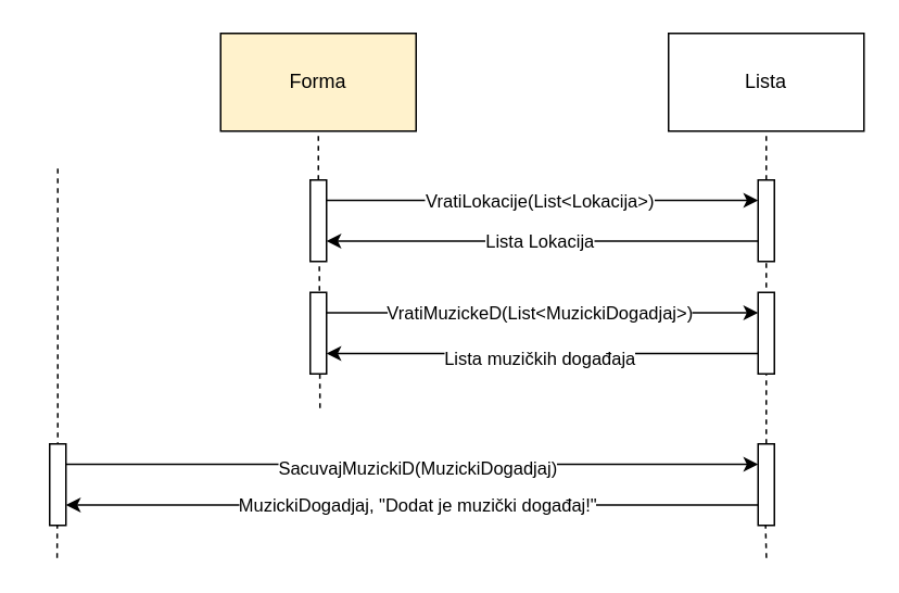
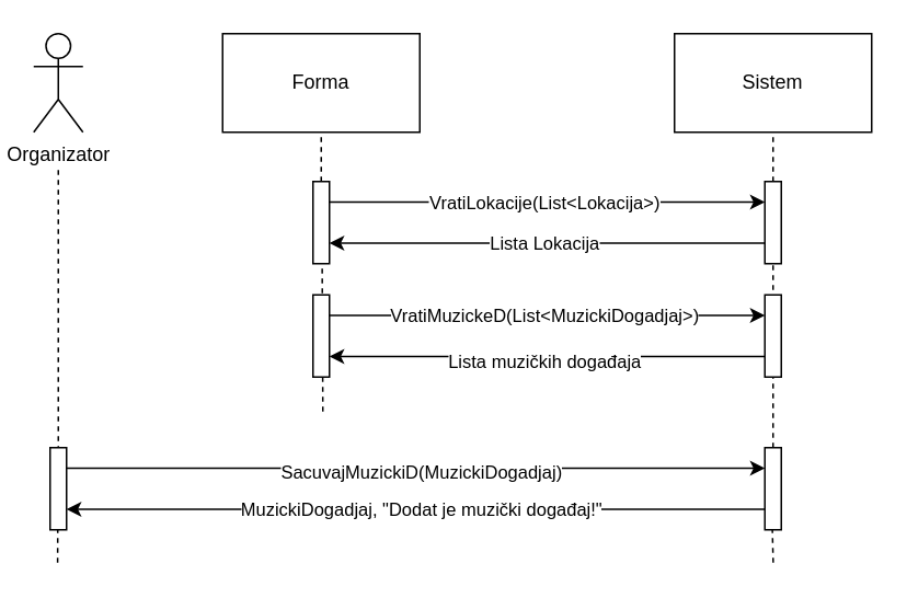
  <mxCell id="0" />
  <mxCell id="1" parent="0" />
  <mxCell id="2" value="" style="endArrow=none;dashed=1;html=1;" edge="1" parent="1" source="10"><mxGeometry width="50" height="50" relative="1" as="geometry"><mxPoint x="470" y="170" as="sourcePoint" /><mxPoint x="470" y="160" as="targetPoint" /></mxGeometry></mxCell>
+ <mxCell id="3" value="Organizator" style="shape=umlActor;verticalLabelPosition=bottom;verticalAlign=top;html=1;outlineConnect=0;" vertex="1" parent="1"><mxGeometry x="20" y="20" width="30" height="60" as="geometry" /></mxCell>
  <mxCell id="4" value="" style="endArrow=none;dashed=1;html=1;" edge="1" parent="1"><mxGeometry width="50" height="50" relative="1" as="geometry"><mxPoint x="35" y="280" as="sourcePoint" /><mxPoint x="35" y="100" as="targetPoint" /></mxGeometry></mxCell>
  <mxCell id="5" style="edgeStyle=orthogonalEdgeStyle;rounded=0;orthogonalLoop=1;jettySize=auto;html=1;exitX=1;exitY=0.25;exitDx=0;exitDy=0;entryX=0;entryY=0.25;entryDx=0;entryDy=0;" edge="1" parent="1" source="7" target="10"><mxGeometry relative="1" as="geometry" /></mxCell>
  <mxCell id="6" value="SacuvajMuzickiD(MuzickiDogadjaj)" style="edgeLabel;html=1;align=center;verticalAlign=middle;resizable=0;points=[];" vertex="1" connectable="0" parent="5"><mxGeometry x="-0.125" y="-1" relative="1" as="geometry"><mxPoint x="29" y="1" as="offset" /></mxGeometry></mxCell>
  <mxCell id="7" value="" style="rounded=0;whiteSpace=wrap;html=1;" vertex="1" parent="1"><mxGeometry x="30" y="272" width="10" height="50" as="geometry" /></mxCell>
  <mxCell id="8" style="edgeStyle=orthogonalEdgeStyle;rounded=0;orthogonalLoop=1;jettySize=auto;html=1;exitX=0;exitY=0.75;exitDx=0;exitDy=0;entryX=1;entryY=0.75;entryDx=0;entryDy=0;" edge="1" parent="1" source="10" target="7"><mxGeometry relative="1" as="geometry" /></mxCell>
  <mxCell id="9" value="MuzickiDogadjaj, &quot;Dodat je muzički događaj!&quot;" style="edgeLabel;html=1;align=center;verticalAlign=middle;resizable=0;points=[];" vertex="1" connectable="0" parent="8"><mxGeometry x="0.092" relative="1" as="geometry"><mxPoint x="22" as="offset" /></mxGeometry></mxCell>
  <mxCell id="10" value="" style="rounded=0;whiteSpace=wrap;html=1;" vertex="1" parent="1"><mxGeometry x="465" y="272" width="10" height="50" as="geometry" /></mxCell>
  <mxCell id="11" value="" style="endArrow=none;dashed=1;html=1;" edge="1" parent="1"><mxGeometry width="50" height="50" relative="1" as="geometry"><mxPoint x="34.58" y="342" as="sourcePoint" /><mxPoint x="34.66" y="322" as="targetPoint" /></mxGeometry></mxCell>
  <mxCell id="12" value="" style="endArrow=none;dashed=1;html=1;entryX=0.5;entryY=1;entryDx=0;entryDy=0;" edge="1" parent="1"><mxGeometry width="50" height="50" relative="1" as="geometry"><mxPoint x="470.08" y="342" as="sourcePoint" /><mxPoint x="469.58" y="322" as="targetPoint" /></mxGeometry></mxCell>
- <mxCell id="13" value="Lista" style="rounded=0;whiteSpace=wrap;html=1;" vertex="1" parent="1"><mxGeometry x="410" y="20" width="120" height="60" as="geometry" /></mxCell>
+ <mxCell id="13" value="Sistem" style="rounded=0;whiteSpace=wrap;html=1;" vertex="1" parent="1"><mxGeometry x="410" y="20" width="120" height="60" as="geometry" /></mxCell>
  <mxCell id="14" value="" style="endArrow=none;dashed=1;html=1;exitX=0.5;exitY=0;exitDx=0;exitDy=0;" edge="1" parent="1" source="15"><mxGeometry width="50" height="50" relative="1" as="geometry"><mxPoint x="195" y="90" as="sourcePoint" /><mxPoint x="195" y="80" as="targetPoint" /></mxGeometry></mxCell>
  <mxCell id="15" value="" style="rounded=0;whiteSpace=wrap;html=1;" vertex="1" parent="1"><mxGeometry x="190" y="110" width="10" height="50" as="geometry" /></mxCell>
  <mxCell id="16" value="" style="rounded=0;whiteSpace=wrap;html=1;" vertex="1" parent="1"><mxGeometry x="465" y="110" width="10" height="50" as="geometry" /></mxCell>
  <mxCell id="17" value="" style="endArrow=none;dashed=1;html=1;exitX=0.5;exitY=0;exitDx=0;exitDy=0;" edge="1" parent="1" source="16"><mxGeometry width="50" height="50" relative="1" as="geometry"><mxPoint x="550" y="100" as="sourcePoint" /><mxPoint x="470" y="80" as="targetPoint" /></mxGeometry></mxCell>
  <mxCell id="18" value="" style="endArrow=classic;html=1;exitX=1;exitY=0.25;exitDx=0;exitDy=0;entryX=0;entryY=0.25;entryDx=0;entryDy=0;" edge="1" parent="1" source="15" target="16"><mxGeometry width="50" height="50" relative="1" as="geometry"><mxPoint x="230" y="140" as="sourcePoint" /><mxPoint x="280" y="90" as="targetPoint" /></mxGeometry></mxCell>
  <mxCell id="19" value="VratiLokacije(List&amp;lt;Lokacija&amp;gt;)" style="edgeLabel;html=1;align=center;verticalAlign=middle;resizable=0;points=[];" vertex="1" connectable="0" parent="18"><mxGeometry x="0.087" relative="1" as="geometry"><mxPoint x="-14" as="offset" /></mxGeometry></mxCell>
  <mxCell id="20" value="" style="endArrow=classic;html=1;exitX=0;exitY=0.75;exitDx=0;exitDy=0;entryX=1;entryY=0.75;entryDx=0;entryDy=0;" edge="1" parent="1" source="16" target="15"><mxGeometry width="50" height="50" relative="1" as="geometry"><mxPoint x="360" y="180" as="sourcePoint" /><mxPoint x="410" y="130" as="targetPoint" /><Array as="points" /></mxGeometry></mxCell>
  <mxCell id="21" value="Lista Lokacija" style="edgeLabel;html=1;align=center;verticalAlign=middle;resizable=0;points=[];" vertex="1" connectable="0" parent="20"><mxGeometry x="0.245" y="3" relative="1" as="geometry"><mxPoint x="30" y="-3" as="offset" /></mxGeometry></mxCell>
- <mxCell id="22" value="Forma" style="rounded=0;whiteSpace=wrap;html=1;fillColor=#fff2cc;" vertex="1" parent="1"><mxGeometry x="135" y="20" width="120" height="60" as="geometry" /></mxCell>
+ <mxCell id="22" value="Forma" style="rounded=0;whiteSpace=wrap;html=1;" vertex="1" parent="1"><mxGeometry x="135" y="20" width="120" height="60" as="geometry" /></mxCell>
  <mxCell id="23" value="" style="endArrow=none;dashed=1;html=1;" edge="1" parent="1"><mxGeometry width="50" height="50" relative="1" as="geometry"><mxPoint x="196" y="250" as="sourcePoint" /><mxPoint x="195.58" y="160" as="targetPoint" /></mxGeometry></mxCell>
  <mxCell id="24" value="" style="rounded=0;whiteSpace=wrap;html=1;" vertex="1" parent="1"><mxGeometry x="190" y="179" width="10" height="50" as="geometry" /></mxCell>
  <mxCell id="25" value="" style="rounded=0;whiteSpace=wrap;html=1;" vertex="1" parent="1"><mxGeometry x="465" y="179" width="10" height="50" as="geometry" /></mxCell>
  <mxCell id="26" value="" style="endArrow=classic;html=1;exitX=1;exitY=0.25;exitDx=0;exitDy=0;entryX=0;entryY=0.25;entryDx=0;entryDy=0;" edge="1" parent="1" source="24" target="25"><mxGeometry width="50" height="50" relative="1" as="geometry"><mxPoint x="230" y="209" as="sourcePoint" /><mxPoint x="280" y="159" as="targetPoint" /></mxGeometry></mxCell>
  <mxCell id="27" value="VratiMuzickeD(List&amp;lt;MuzickiDogadjaj&amp;gt;)" style="edgeLabel;html=1;align=center;verticalAlign=middle;resizable=0;points=[];" vertex="1" connectable="0" parent="26"><mxGeometry x="0.087" relative="1" as="geometry"><mxPoint x="-14" as="offset" /></mxGeometry></mxCell>
  <mxCell id="28" value="" style="endArrow=classic;html=1;exitX=0;exitY=0.75;exitDx=0;exitDy=0;entryX=1;entryY=0.75;entryDx=0;entryDy=0;" edge="1" parent="1" source="25" target="24"><mxGeometry width="50" height="50" relative="1" as="geometry"><mxPoint x="360" y="249" as="sourcePoint" /><mxPoint x="410" y="199" as="targetPoint" /><Array as="points" /></mxGeometry></mxCell>
  <mxCell id="29" value="Lista muzičkih događaja" style="edgeLabel;html=1;align=center;verticalAlign=middle;resizable=0;points=[];" vertex="1" connectable="0" parent="28"><mxGeometry x="0.245" y="3" relative="1" as="geometry"><mxPoint x="30" y="-0.5" as="offset" /></mxGeometry></mxCell>
